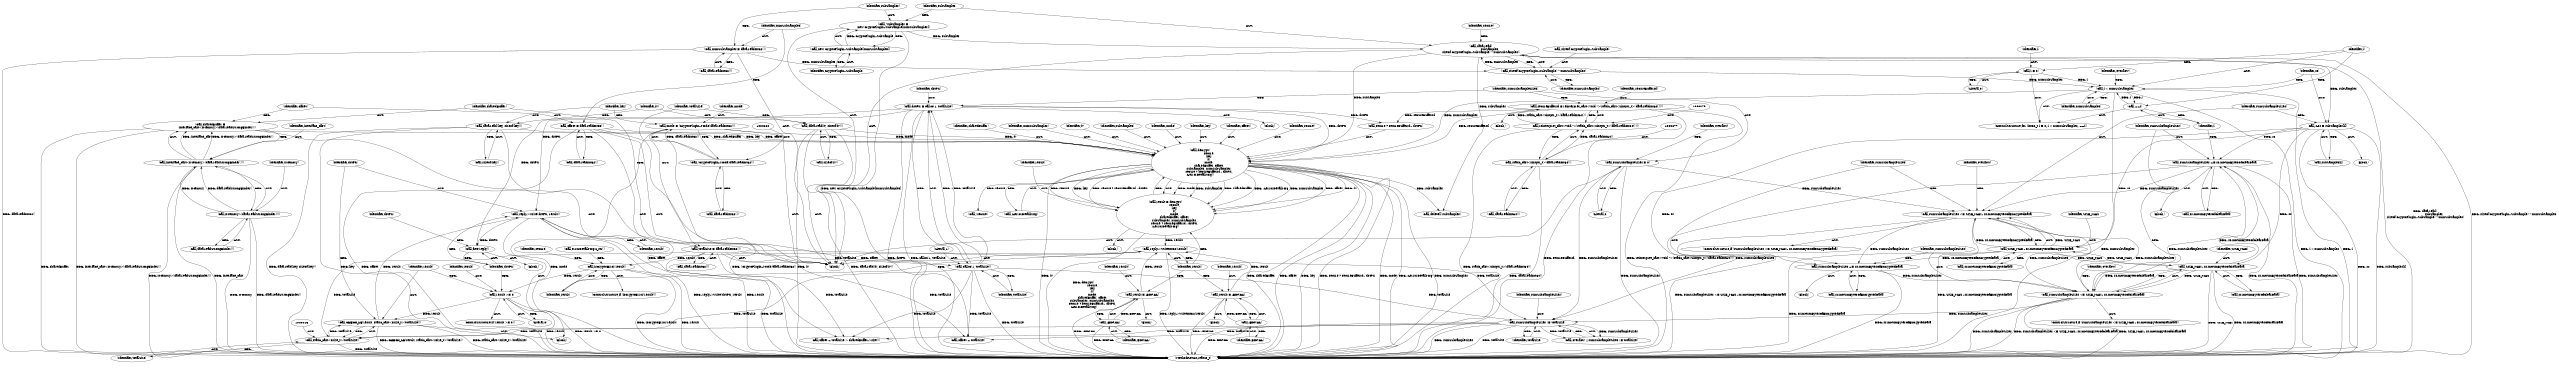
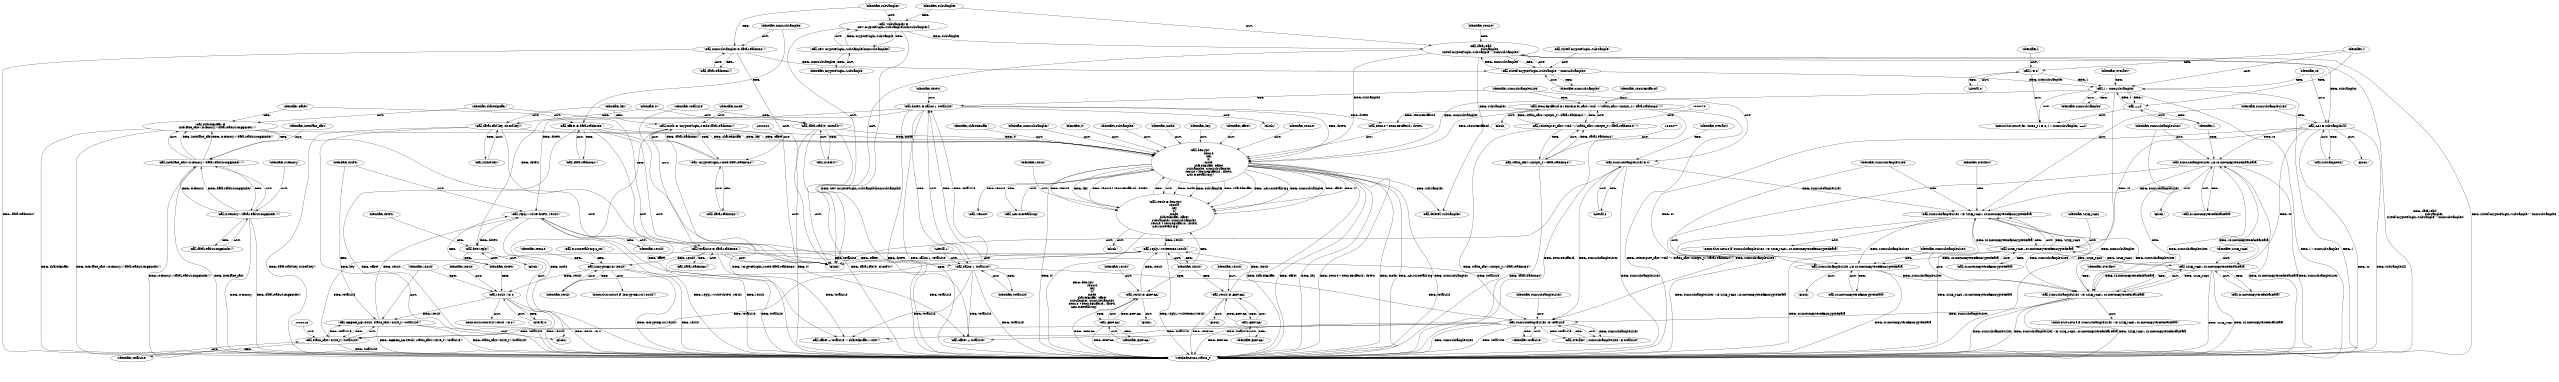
  digraph {
    n1 [label="(Call,reply->write(dstPtr, result))"]
    n2 [label="(Call,free(reply))"]
    n3 [label="(MethodReturn,status_t)"]
    n4 [label="(Block,)"]
    n5 [label="(Identifier,result)"]
    n6 [label="(Identifier,dstPtr)"]
    n7 [label="(Block,)"]
    n8 [label="(Call,dstPtr = calloc(1, totalSize))"]
    n9 [label="(Call,calloc(1, totalSize))"]
    n10 [label="(Call,decrypt(\n                    secure,\n                    key,\n                    iv,\n                    mode,\n                    sharedBuffer, offset,\n                    subSamples, numSubSamples,\n                    secure ? secureBufferId : dstPtr,\n &errorDetailMsg))"]
    n11 [label="(Block,)"]
    n12 [label="(Call,secure ? secureBufferId : dstPtr)"]
    n13 [label="(Call,static_cast<ssize_t>(totalSize))"]
    n14 [label="(Call,sumSubsampleSizes != totalSize)"]
    n15 [label="(Identifier,totalSize)"]
    n16 [label="(Call,offset + totalSize)"]
    n17 [label="(Call,offset + totalSize > sharedBuffer->size())"]
    n18 [label="(Call,result = decrypt(\n                    secure,\n                    key,\n                    iv,\n                    mode,\n                    sharedBuffer, offset,\n                    subSamples, numSubSamples,\n                    secure ? secureBufferId : dstPtr,\n &errorDetailMsg))"]
    n19 [label="(Call,!secure)"]
    n20 [label="(Call,&errorDetailMsg)"]
    n21 [label="(Call,delete[] subSamples)"]
    n22 [label="(Call,CHECK_LE(result, static_cast<ssize_t>(totalSize)))"]
    n23 [label="(Identifier,totalSize)"]
    n24 [label="(Identifier,totalSize)"]
    n25 [label="(Call,overflow || sumSubsampleSizes != totalSize)"]
    n26 [label="(Call,totalSize = data.readInt32())"]
    n27 [label="(Call,data.readInt32())"]
    n28 [label="(Block,)"]
    n29 [label="(Call,result >= 0)"]
    n30 [label="(ControlStructure,if (result >= 0))"]
    n31 [label="(Literal,0)"]
    n32 [label="(Call,isCryptoError(result))"]
    n33 [label="(ControlStructure,if (isCryptoError(result)))"]
    n34 [label="(Identifier,result)"]
    n35 [label="(Call,reply->writeInt32(result))"]
    n36 [label="(Identifier,result)"]
    n37 [label="(Call,result = -EINVAL)"]
    n38 [label="(Call,result = -EINVAL)"]
    n39 [label="(Block,)"]
    n40 [label="(Call,data.read(key, sizeof(key)))"]
    n41 [label="(Call,sizeof(key))"]
    n42 [label="(Call,data.read(iv, sizeof(iv)))"]
    n43 [label="(Call,sizeof(iv))"]
    n44 [label="(Call,mode = (CryptoPlugin::Mode)data.readInt32())"]
    n45 [label="(Call,(CryptoPlugin::Mode)data.readInt32())"]
    n46 [label="(Call,data.readInt32())"]
    n47 [label="(Call,sharedBuffer =\n                interface_cast<IMemory>(data.readStrongBinder()))"]
    n48 [label="(Call,interface_cast<IMemory>(data.readStrongBinder()))"]
    n49 [label="(Call,IMemory>(data.readStrongBinder()))"]
    n50 [label="(Call,data.readStrongBinder())"]
    n51 [label="(Call,offset = data.readInt33())"]
    n52 [label="(Call,data.readInt32())"]
    n53 [label="(Call,data.read(\n                    subSamples,\n sizeof(CryptoPlugin::SubSample) * numSubSamples))"]
    n54 [label="(Call,sizeof(CryptoPlugin::SubSample) * numSubSamples)"]
    n55 [label="(Call,&ss = subSamples[i])"]
    n56 [label="(Call,i < numSubSamples)"]
    n57 [label="(Identifier,numSubSamples)"]
    n58 [label="(Call,sumSubsampleSizes += ss.mNumBytesOfClearData)"]
    n59 [label="(Call,SIZE_MAX - ss.mNumBytesOfClearData)"]
    n60 [label="(Call,SIZE_MAX - ss.mNumBytesOfEncryptedData)"]
    n61 [label="(Call,sumSubsampleSizes += ss.mNumBytesOfEncryptedData)"]
    n62 [label="(Call,subSamples[i])"]
    n63 [label="(Block,)"]
    n64 [label="(Call,*subSamples =\n new CryptoPlugin::SubSample[numSubSamples])"]
    n65 [label="(Call,new CryptoPlugin::SubSample[numSubSamples])"]
    n66 [label="(Identifier,CryptoPlugin::SubSample)"]
    n67 [label="(Call,++i)"]
    n68 [label="(Identifier,numSubSamples)"]
    n69 [label="(ControlStructure,for (int32_t i = 0; i < numSubSamples; ++i))"]
    n70 [label="(Call,numSubSamples = data.readInt32())"]
    n71 [label="(Call,data.readInt32())"]
    n72 [label="(Identifier,i)"]
    n73 [label="(Call,i = 0)"]
    n74 [label="(Literal,0)"]
    n75 [label="(Call,secureBufferId = reinterpret_cast<void *>(static_cast<uintptr_t>(data.readInt64())))"]
    n76 [label="(Call,reinterpret_cast<void *>(static_cast<uintptr_t>(data.readInt64())))"]
    n77 [label="(Block,)"]
    n78 [label="(Call,static_cast<uintptr_t>(data.readInt64()))"]
-   n79 [label="(Call,data.readInt64())"]
    n80 [label="(Call,-EINVAL)"]
    n81 [label="(Block,)"]
    n82 [label="(Identifier,EINVAL)"]
    n83 [label="(Call,-EINVAL)"]
    n84 [label="(Block,)"]
    n85 [label="(Identifier,EINVAL)"]
    n86 [label="(Call,sumSubsampleSizes <= SIZE_MAX - ss.mNumBytesOfClearData)"]
    n87 [label="(Call,sumSubsampleSizes <= SIZE_MAX - ss.mNumBytesOfEncryptedData)"]
    n88 [label="(ControlStructure,if (sumSubsampleSizes <= SIZE_MAX - ss.mNumBytesOfClearData))"]
    n89 [label="(ControlStructure,if (sumSubsampleSizes <= SIZE_MAX - ss.mNumBytesOfEncryptedData))"]
    n90 [label="(Call,ss.mNumBytesOfClearData)"]
    n91 [label="(Block,)"]
    n92 [label="(Call,ss.mNumBytesOfClearData)"]
    n93 [label="(Call,ss.mNumBytesOfEncryptedData)"]
    n94 [label="(Block,)"]
    n95 [label="(Call,ss.mNumBytesOfEncryptedData)"]
    n96 [label="(Call,sumSubsampleSizes = 0)"]
    n97 [label="(Literal,0)"]
    n98 [label="(Identifier,sumSubsampleSizes)"]
    n99 [label="(Identifier,mode)"]
    n100 [label="(Call,errorDetailMsg.c_str())"]
    n101 [label="(Identifier,secure)"]
    n102 [label="(Identifier,offset)"]
    n103 [label="(Identifier,key)"]
    n104 [label="(Identifier,subSamples)"]
    n105 [label="(Identifier,result)"]
    n106 [label="(Identifier,sharedBuffer)"]
    n107 [label="(Identifier,numSubSamples)"]
    n108 [label="(Identifier,iv)"]
    n109 [label="(Identifier,subSamples)"]
    n110 [label="(Identifier,i)"]
    n111 [label="(Identifier,SIZE_MAX)"]
    n112 [label="(Identifier,sumSubsampleSizes)"]
    n113 [label="(Identifier,dstPtr)"]
    n114 [label="(Identifier,secure)"]
    n115 [label="(Call,sizeof(CryptoPlugin::SubSample))"]
    n116 [label="(Identifier,secureBufferId)"]
    n117 [label="(Identifier,iv)"]
    n118 [label="(Identifier,SIZE_MAX)"]
    n119 [label="(Identifier,ss)"]
    n120 [label="(Identifier,sumSubsampleSizes)"]
    n121 [label="(Identifier,result)"]
    n122 [label="(Identifier,overflow)"]
    n123 [label="(Literal,1)"]
    n124 [label="(Identifier,dstPtr)"]
    n125 [label="(Identifier,result)"]
    n126 [label="(Identifier,i)"]
    n127 [label="(Identifier,overflow)"]
    n128 [label="(Identifier,numSubSamples)"]
    n129 [label="(Identifier,subSamples)"]
    n130 [label="(Identifier,result)"]
    n131 [label="(Identifier,IMemory)"]
    n132 [label="(Identifier,mode)"]
    n133 [label="(Identifier,totalSize)"]
    n134 [label="(Identifier,dstPtr)"]
    n135 [label="(Identifier,sumSubsampleSizes)"]
    n136 [label="(Identifier,overflow)"]
    n137 [label="(Identifier,sumSubsampleSizes)"]
    n138 [label="(Identifier,key)"]
    n139 [label="(Identifier,overflow)"]
    n140 [label="(Identifier,interface_cast)"]
    n141 [label="(Identifier,offset)"]
    n142 [label="(Identifier,secure)"]
    n143 [label="(Identifier,result)"]
    n144 [label="(Identifier,sharedBuffer)"]
    n145 [label="(Identifier,sumSubsampleSizes)"]
    1000224
    1000275
    1000277
    1000413
    n1 -> n2 [label="DDG: dstPtr"]
    n1 -> n3 [label="DDG: reply->write(dstPtr, result)"]
    n1 -> n3 [label="DDG: result"]
    n1 -> n4 [label="AST: "]
    n1 -> n5 [label="CFG: "]
    n2 -> n6 [label="CFG: "]
    n2 -> n7 [label="AST: "]
    n5 -> n1 [label="AST: "]
    n6 -> n1 [label="CFG: "]
    n6 -> n2 [label="AST: "]
    n6 -> n29 [label="CFG: "]
    n8 -> n1 [label="DDG: dstPtr"]
    n8 -> n2 [label="DDG: dstPtr"]
    n8 -> n3 [label="DDG: dstPtr"]
    n8 -> n3 [label="DDG: calloc(1, totalSize)"]
    n8 -> n9 [label="CFG: "]
    n8 -> n10 [label="DDG: dstPtr"]
    n8 -> n11 [label="AST: "]
    n8 -> n12 [label="DDG: dstPtr"]
    n9 -> n3 [label="DDG: totalSize"]
    n9 -> n8 [label="AST: "]
    n9 -> n8 [label="DDG: 1"]
    n9 -> n8 [label="DDG: totalSize"]
    n9 -> n13 [label="DDG: totalSize"]
    n9 -> n14 [label="DDG: totalSize"]
    n9 -> n15 [label="CFG: "]
    n9 -> n16 [label="DDG: totalSize"]
    n9 -> n17 [label="DDG: totalSize"]
    n10 -> n3 [label="DDG: sharedBuffer"]
    n10 -> n3 [label="DDG: offset"]
    n10 -> n3 [label="DDG: key"]
    n10 -> n3 [label="DDG: secure ? secureBufferId : dstPtr"]
    n10 -> n3 [label="DDG: mode"]
    n10 -> n3 [label="DDG: &errorDetailMsg"]
    n10 -> n3 [label="DDG: numSubSamples"]
    n10 -> n3 [label="DDG: iv"]
    n10 -> n18 [label="AST: "]
    n10 -> n18 [label="DDG: mode"]
    n10 -> n18 [label="DDG: subSamples"]
    n10 -> n18 [label="DDG: sharedBuffer"]
    n10 -> n18 [label="DDG: &errorDetailMsg"]
    n10 -> n18 [label="DDG: numSubSamples"]
    n10 -> n18 [label="DDG: offset"]
    n10 -> n18 [label="DDG: iv"]
    n10 -> n18 [label="DDG: secure"]
    n10 -> n18 [label="DDG: key"]
    n10 -> n18 [label="DDG: secure ? secureBufferId : dstPtr"]
    n10 -> n19 [label="DDG: secure"]
    n10 -> n20 [label="CFG: "]
    n10 -> n21 [label="DDG: subSamples"]
    n12 -> n10 [label="AST: "]
    n13 -> n3 [label="DDG: totalSize"]
    n13 -> n22 [label="AST: "]
    n13 -> n22 [label="DDG: totalSize"]
    n13 -> n23 [label="CFG: "]
    n14 -> n3 [label="DDG: totalSize"]
    n14 -> n3 [label="DDG: sumSubsampleSizes"]
    n14 -> n13 [label="DDG: totalSize"]
    n14 -> n16 [label="DDG: totalSize"]
    n14 -> n17 [label="DDG: totalSize"]
    n14 -> n24 [label="CFG: "]
    n14 -> n25 [label="AST: "]
    n14 -> n25 [label="DDG: sumSubsampleSizes"]
    n14 -> n25 [label="DDG: totalSize"]
    n15 -> n9 [label="AST: "]
    n18 -> n3 [label="DDG: decrypt(\n                    secure,\n                    key,\n                    iv,\n                    mode,\n                    sharedBuffer, offset,\n                    subSamples, numSubSamples,\n                    secure ? secureBufferId : dstPtr,\n &errorDetailMsg)"]
    n18 -> n10 [label="CFG: "]
    n18 -> n35 [label="DDG: result"]
    n18 -> n39 [label="AST: "]
    n20 -> n10 [label="AST: "]
    n22 -> n1 [label="DDG: result"]
    n22 -> n3 [label="DDG: static_cast<ssize_t>(totalSize)"]
    n22 -> n3 [label="DDG: CHECK_LE(result, static_cast<ssize_t>(totalSize))"]
    n22 -> n4 [label="AST: "]
    n22 -> n13 [label="CFG: "]
    n23 -> n13 [label="AST: "]
    n24 -> n14 [label="AST: "]
    n25 -> n14 [label="CFG: "]
    n26 -> n3 [label="DDG: totalSize"]
    n26 -> n9 [label="DDG: totalSize"]
    n26 -> n13 [label="DDG: totalSize"]
    n26 -> n14 [label="DDG: totalSize"]
    n26 -> n16 [label="DDG: totalSize"]
    n26 -> n17 [label="DDG: totalSize"]
    n26 -> n27 [label="CFG: "]
    n26 -> n28 [label="AST: "]
    n27 -> n26 [label="AST: "]
    n29 -> n3 [label="DDG: result"]
    n29 -> n3 [label="DDG: result >= 0"]
    n29 -> n22 [label="DDG: result"]
    n29 -> n30 [label="AST: "]
    n29 -> n31 [label="CFG: "]
    n31 -> n29 [label="AST: "]
    n32 -> n3 [label="DDG: isCryptoError(result)"]
    n32 -> n3 [label="DDG: result"]
    n32 -> n29 [label="DDG: result"]
    n32 -> n33 [label="AST: "]
    n32 -> n34 [label="CFG: "]
    n34 -> n32 [label="AST: "]
    n34 -> n35 [label="CFG: "]
    n35 -> n3 [label="DDG: reply->writeInt32(result)"]
    n35 -> n28 [label="AST: "]
    n35 -> n32 [label="DDG: result"]
    n35 -> n36 [label="CFG: "]
    n36 -> n18 [label="CFG: "]
    n36 -> n35 [label="AST: "]
    n36 -> n37 [label="CFG: "]
    n36 -> n38 [label="CFG: "]
    n37 -> n3 [label="DDG: -EINVAL"]
    n37 -> n35 [label="DDG: result"]
    n37 -> n80 [label="CFG: "]
    n37 -> n81 [label="AST: "]
    n38 -> n3 [label="DDG: -EINVAL"]
    n38 -> n35 [label="DDG: result"]
    n38 -> n83 [label="CFG: "]
    n38 -> n84 [label="AST: "]
    n40 -> n3 [label="DDG: data.read(key, sizeof(key))"]
    n40 -> n3 [label="DDG: key"]
    n40 -> n10 [label="DDG: key"]
    n40 -> n28 [label="AST: "]
    n40 -> n41 [label="CFG: "]
    n41 -> n40 [label="AST: "]
    n42 -> n3 [label="DDG: iv"]
    n42 -> n3 [label="DDG: data.read(iv, sizeof(iv))"]
    n42 -> n10 [label="DDG: iv"]
    n42 -> n28 [label="AST: "]
    n42 -> n43 [label="CFG: "]
    n43 -> n42 [label="AST: "]
    n44 -> n3 [label="DDG: (CryptoPlugin::Mode)data.readInt32()"]
    n44 -> n3 [label="DDG: mode"]
    n44 -> n10 [label="DDG: mode"]
    n44 -> n28 [label="AST: "]
    n44 -> n45 [label="CFG: "]
    n45 -> n44 [label="AST: "]
    n45 -> n44 [label="DDG: data.readInt32()"]
    n45 -> n46 [label="CFG: "]
    n46 -> n45 [label="AST: "]
    n47 -> n3 [label="DDG: sharedBuffer"]
    n47 -> n3 [label="DDG: interface_cast<IMemory>(data.readStrongBinder())"]
    n47 -> n10 [label="DDG: sharedBuffer"]
    n47 -> n28 [label="AST: "]
    n47 -> n48 [label="CFG: "]
    n48 -> n3 [label="DDG: interface_cast"]
    n48 -> n3 [label="DDG: IMemory>(data.readStrongBinder())"]
    n48 -> n47 [label="AST: "]
    n48 -> n47 [label="DDG: interface_cast"]
    n48 -> n47 [label="DDG: IMemory>(data.readStrongBinder())"]
    n48 -> n49 [label="CFG: "]
    n49 -> n3 [label="DDG: IMemory"]
    n49 -> n3 [label="DDG: data.readStrongBinder()"]
    n49 -> n48 [label="AST: "]
    n49 -> n48 [label="DDG: IMemory"]
    n49 -> n48 [label="DDG: data.readStrongBinder()"]
    n49 -> n50 [label="CFG: "]
    n50 -> n49 [label="AST: "]
    n51 -> n3 [label="DDG: offset"]
    n51 -> n10 [label="DDG: offset"]
    n51 -> n16 [label="DDG: offset"]
    n51 -> n17 [label="DDG: offset"]
    n51 -> n28 [label="AST: "]
    n51 -> n52 [label="CFG: "]
    n52 -> n51 [label="AST: "]
    n53 -> n3 [label="DDG: sizeof(CryptoPlugin::SubSample) * numSubSamples"]
    n53 -> n3 [label="DDG: data.read(\n                    subSamples,\n sizeof(CryptoPlugin::SubSample) * numSubSamples)"]
    n53 -> n10 [label="DDG: subSamples"]
    n53 -> n21 [label="DDG: subSamples"]
    n53 -> n28 [label="AST: "]
    n53 -> n54 [label="CFG: "]
    n53 -> n55 [label="DDG: subSamples"]
    n54 -> n53 [label="AST: "]
    n54 -> n53 [label="DDG: numSubSamples"]
    n54 -> n56 [label="DDG: numSubSamples"]
    n54 -> n57 [label="CFG: "]
    n55 -> n3 [label="DDG: subSamples[i]"]
    n55 -> n3 [label="DDG: ss"]
    n55 -> n58 [label="DDG: ss"]
    n55 -> n59 [label="DDG: ss"]
    n55 -> n60 [label="DDG: ss"]
    n55 -> n61 [label="DDG: ss"]
    n55 -> n62 [label="CFG: "]
    n55 -> n63 [label="AST: "]
    n56 -> n3 [label="DDG: numSubSamples"]
    n56 -> n3 [label="DDG: i < numSubSamples"]
    n56 -> n3 [label="DDG: i"]
    n56 -> n10 [label="DDG: numSubSamples"]
    n56 -> n67 [label="DDG: i"]
    n56 -> n68 [label="CFG: "]
    n56 -> n69 [label="AST: "]
    n57 -> n54 [label="AST: "]
    n58 -> n3 [label="DDG: ss.mNumBytesOfClearData"]
    n58 -> n3 [label="DDG: sumSubsampleSizes"]
    n58 -> n14 [label="DDG: sumSubsampleSizes"]
    n58 -> n87 [label="DDG: sumSubsampleSizes"]
    n58 -> n90 [label="CFG: "]
    n58 -> n91 [label="AST: "]
    n59 -> n3 [label="DDG: SIZE_MAX"]
    n59 -> n3 [label="DDG: ss.mNumBytesOfClearData"]
    n59 -> n58 [label="DDG: ss.mNumBytesOfClearData"]
    n59 -> n60 [label="DDG: SIZE_MAX"]
    n59 -> n86 [label="AST: "]
    n59 -> n86 [label="DDG: SIZE_MAX"]
    n59 -> n86 [label="DDG: ss.mNumBytesOfClearData"]
    n59 -> n92 [label="CFG: "]
    n60 -> n3 [label="DDG: ss.mNumBytesOfEncryptedData"]
    n60 -> n59 [label="DDG: SIZE_MAX"]
    n60 -> n61 [label="DDG: ss.mNumBytesOfEncryptedData"]
    n60 -> n87 [label="AST: "]
    n60 -> n87 [label="DDG: SIZE_MAX"]
    n60 -> n87 [label="DDG: ss.mNumBytesOfEncryptedData"]
    n60 -> n93 [label="CFG: "]
    n61 -> n3 [label="DDG: ss.mNumBytesOfEncryptedData"]
    n61 -> n86 [label="DDG: sumSubsampleSizes"]
    n61 -> n94 [label="AST: "]
    n61 -> n95 [label="CFG: "]
    n62 -> n55 [label="AST: "]
    n64 -> n3 [label="DDG: new CryptoPlugin::SubSample[numSubSamples]"]
    n64 -> n28 [label="AST: "]
    n64 -> n53 [label="DDG: subSamples"]
    n64 -> n65 [label="CFG: "]
    n65 -> n64 [label="AST: "]
    n65 -> n64 [label="DDG: CryptoPlugin::SubSample"]
    n65 -> n66 [label="CFG: "]
    n66 -> n65 [label="AST: "]
    n67 -> n56 [label="DDG: i"]
    n67 -> n69 [label="AST: "]
    n67 -> n72 [label="CFG: "]
    n68 -> n56 [label="AST: "]
    n70 -> n3 [label="DDG: data.readInt32()"]
    n70 -> n28 [label="AST: "]
    n70 -> n54 [label="DDG: numSubSamples"]
    n70 -> n71 [label="CFG: "]
    n71 -> n70 [label="AST: "]
    n72 -> n58 [label="CFG: "]
    n72 -> n67 [label="AST: "]
    n73 -> n56 [label="DDG: i"]
    n73 -> n69 [label="AST: "]
    n73 -> n74 [label="CFG: "]
    n74 -> n73 [label="AST: "]
    n75 -> n3 [label="DDG: reinterpret_cast<void *>(static_cast<uintptr_t>(data.readInt64()))"]
    n75 -> n3 [label="DDG: secureBufferId"]
    n75 -> n10 [label="DDG: secureBufferId"]
    n75 -> n12 [label="DDG: secureBufferId"]
    n75 -> n76 [label="CFG: "]
    n75 -> n77 [label="AST: "]
    n76 -> n3 [label="DDG: static_cast<uintptr_t>(data.readInt64())"]
    n76 -> n75 [label="AST: "]
    n76 -> n75 [label="DDG: static_cast<uintptr_t>(data.readInt64())"]
    n76 -> n78 [label="CFG: "]
    n78 -> n3 [label="DDG: data.readInt64()"]
    n78 -> n76 [label="AST: "]
    n78 -> n76 [label="DDG: data.readInt64()"]
-   n78 -> n79 [label="CFG: "]
-   n79 -> n78 [label="AST: "]
    n80 -> n3 [label="DDG: EINVAL"]
    n80 -> n37 [label="AST: "]
    n80 -> n37 [label="DDG: EINVAL"]
    n80 -> n82 [label="CFG: "]
    n82 -> n80 [label="AST: "]
    n83 -> n3 [label="DDG: EINVAL"]
    n83 -> n38 [label="AST: "]
    n83 -> n38 [label="DDG: EINVAL"]
    n83 -> n85 [label="CFG: "]
    n85 -> n83 [label="AST: "]
    n86 -> n3 [label="DDG: sumSubsampleSizes"]
    n86 -> n3 [label="DDG: sumSubsampleSizes <= SIZE_MAX - ss.mNumBytesOfClearData"]
    n86 -> n3 [label="DDG: SIZE_MAX - ss.mNumBytesOfClearData"]
    n86 -> n14 [label="DDG: sumSubsampleSizes"]
    n86 -> n58 [label="DDG: sumSubsampleSizes"]
    n86 -> n59 [label="CFG: "]
    n86 -> n87 [label="DDG: sumSubsampleSizes"]
    n86 -> n88 [label="AST: "]
    n87 -> n3 [label="DDG: SIZE_MAX - ss.mNumBytesOfEncryptedData"]
    n87 -> n3 [label="DDG: sumSubsampleSizes <= SIZE_MAX - ss.mNumBytesOfEncryptedData"]
    n87 -> n60 [label="CFG: "]
    n87 -> n61 [label="DDG: sumSubsampleSizes"]
    n87 -> n86 [label="DDG: sumSubsampleSizes"]
    n87 -> n89 [label="AST: "]
    n90 -> n58 [label="AST: "]
    n92 -> n59 [label="AST: "]
    n93 -> n60 [label="AST: "]
    n95 -> n61 [label="AST: "]
    n96 -> n3 [label="DDG: sumSubsampleSizes"]
    n96 -> n14 [label="DDG: sumSubsampleSizes"]
    n96 -> n28 [label="AST: "]
    n96 -> n87 [label="DDG: sumSubsampleSizes"]
    n96 -> n97 [label="CFG: "]
    n97 -> n96 [label="AST: "]
    n98 -> n58 [label="AST: "]
    n98 -> n86 [label="CFG: "]
    n99 -> n44 [label="AST: "]
    n100 -> n32 [label="CFG: "]
    n101 -> n32 [label="CFG: "]
    n102 -> n47 [label="CFG: "]
    n102 -> n51 [label="AST: "]
    n103 -> n40 [label="AST: "]
    n103 -> n44 [label="CFG: "]
    n104 -> n64 [label="AST: "]
    n104 -> n70 [label="CFG: "]
    n105 -> n38 [label="AST: "]
    n106 -> n10 [label="AST: "]
    n107 -> n10 [label="AST: "]
    n108 -> n40 [label="CFG: "]
    n108 -> n42 [label="AST: "]
    n109 -> n53 [label="AST: "]
    n109 -> n64 [label="CFG: "]
    n110 -> n73 [label="AST: "]
    n111 -> n60 [label="AST: "]
    n112 -> n55 [label="CFG: "]
    n112 -> n87 [label="AST: "]
    n113 -> n2 [label="CFG: "]
    n114 -> n53 [label="CFG: "]
    n115 -> n54 [label="AST: "]
    n116 -> n75 [label="AST: "]
    n117 -> n10 [label="AST: "]
    n118 -> n59 [label="AST: "]
    n119 -> n55 [label="AST: "]
    n119 -> n56 [label="CFG: "]
    n120 -> n61 [label="AST: "]
    n120 -> n87 [label="CFG: "]
    n121 -> n29 [label="AST: "]
    n122 -> n56 [label="CFG: "]
    n123 -> n9 [label="AST: "]
    n124 -> n1 [label="AST: "]
    n124 -> n22 [label="CFG: "]
    n125 -> n22 [label="AST: "]
    n125 -> n29 [label="CFG: "]
    n126 -> n56 [label="AST: "]
    n126 -> n67 [label="CFG: "]
    n126 -> n73 [label="CFG: "]
    n127 -> n96 [label="CFG: "]
    n128 -> n51 [label="CFG: "]
    n128 -> n70 [label="AST: "]
    n129 -> n10 [label="AST: "]
    n130 -> n18 [label="AST: "]
    n131 -> n49 [label="AST: "]
    n132 -> n10 [label="AST: "]
    n133 -> n26 [label="AST: "]
    n133 -> n42 [label="CFG: "]
    n134 -> n8 [label="AST: "]
    n135 -> n8 [label="CFG: "]
    n135 -> n75 [label="CFG: "]
    n135 -> n96 [label="AST: "]
    n136 -> n86 [label="CFG: "]
    n137 -> n61 [label="CFG: "]
    n137 -> n86 [label="AST: "]
    n138 -> n10 [label="AST: "]
    n139 -> n87 [label="CFG: "]
    n140 -> n48 [label="AST: "]
    n141 -> n10 [label="AST: "]
    n142 -> n10 [label="AST: "]
    n143 -> n37 [label="AST: "]
    n144 -> n26 [label="CFG: "]
    n144 -> n47 [label="AST: "]
    n145 -> n14 [label="AST: "]
    1000224 -> n45 [label="AST: "]
    1000275 -> n76 [label="AST: "]
    1000277 -> n78 [label="AST: "]
    1000413 -> n13 [label="AST: "]
  }
